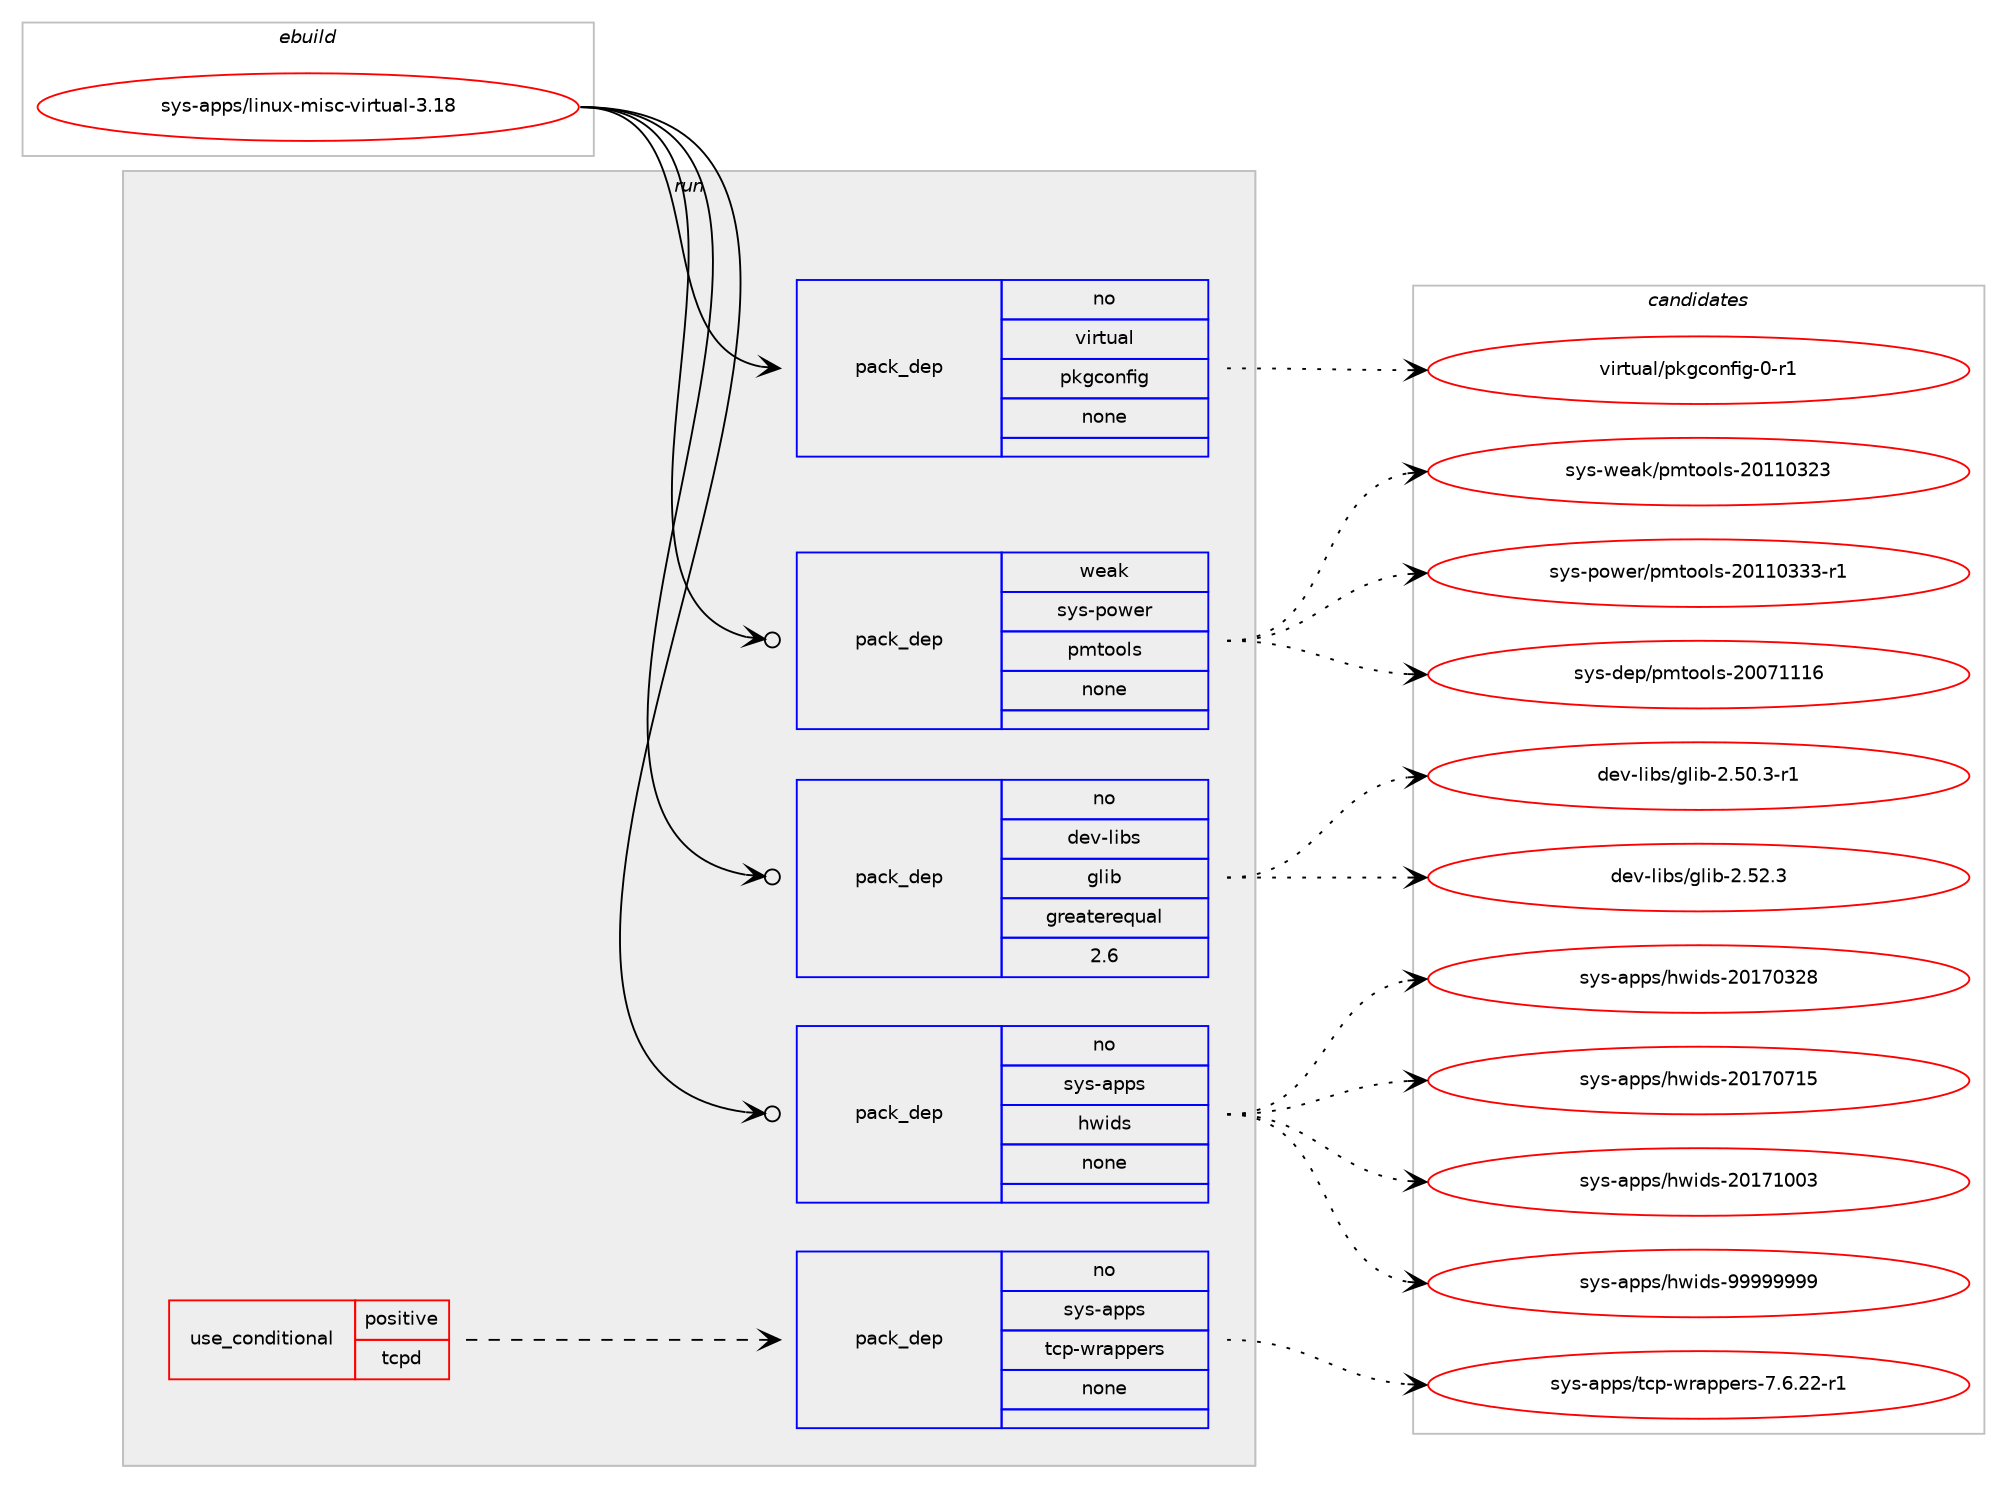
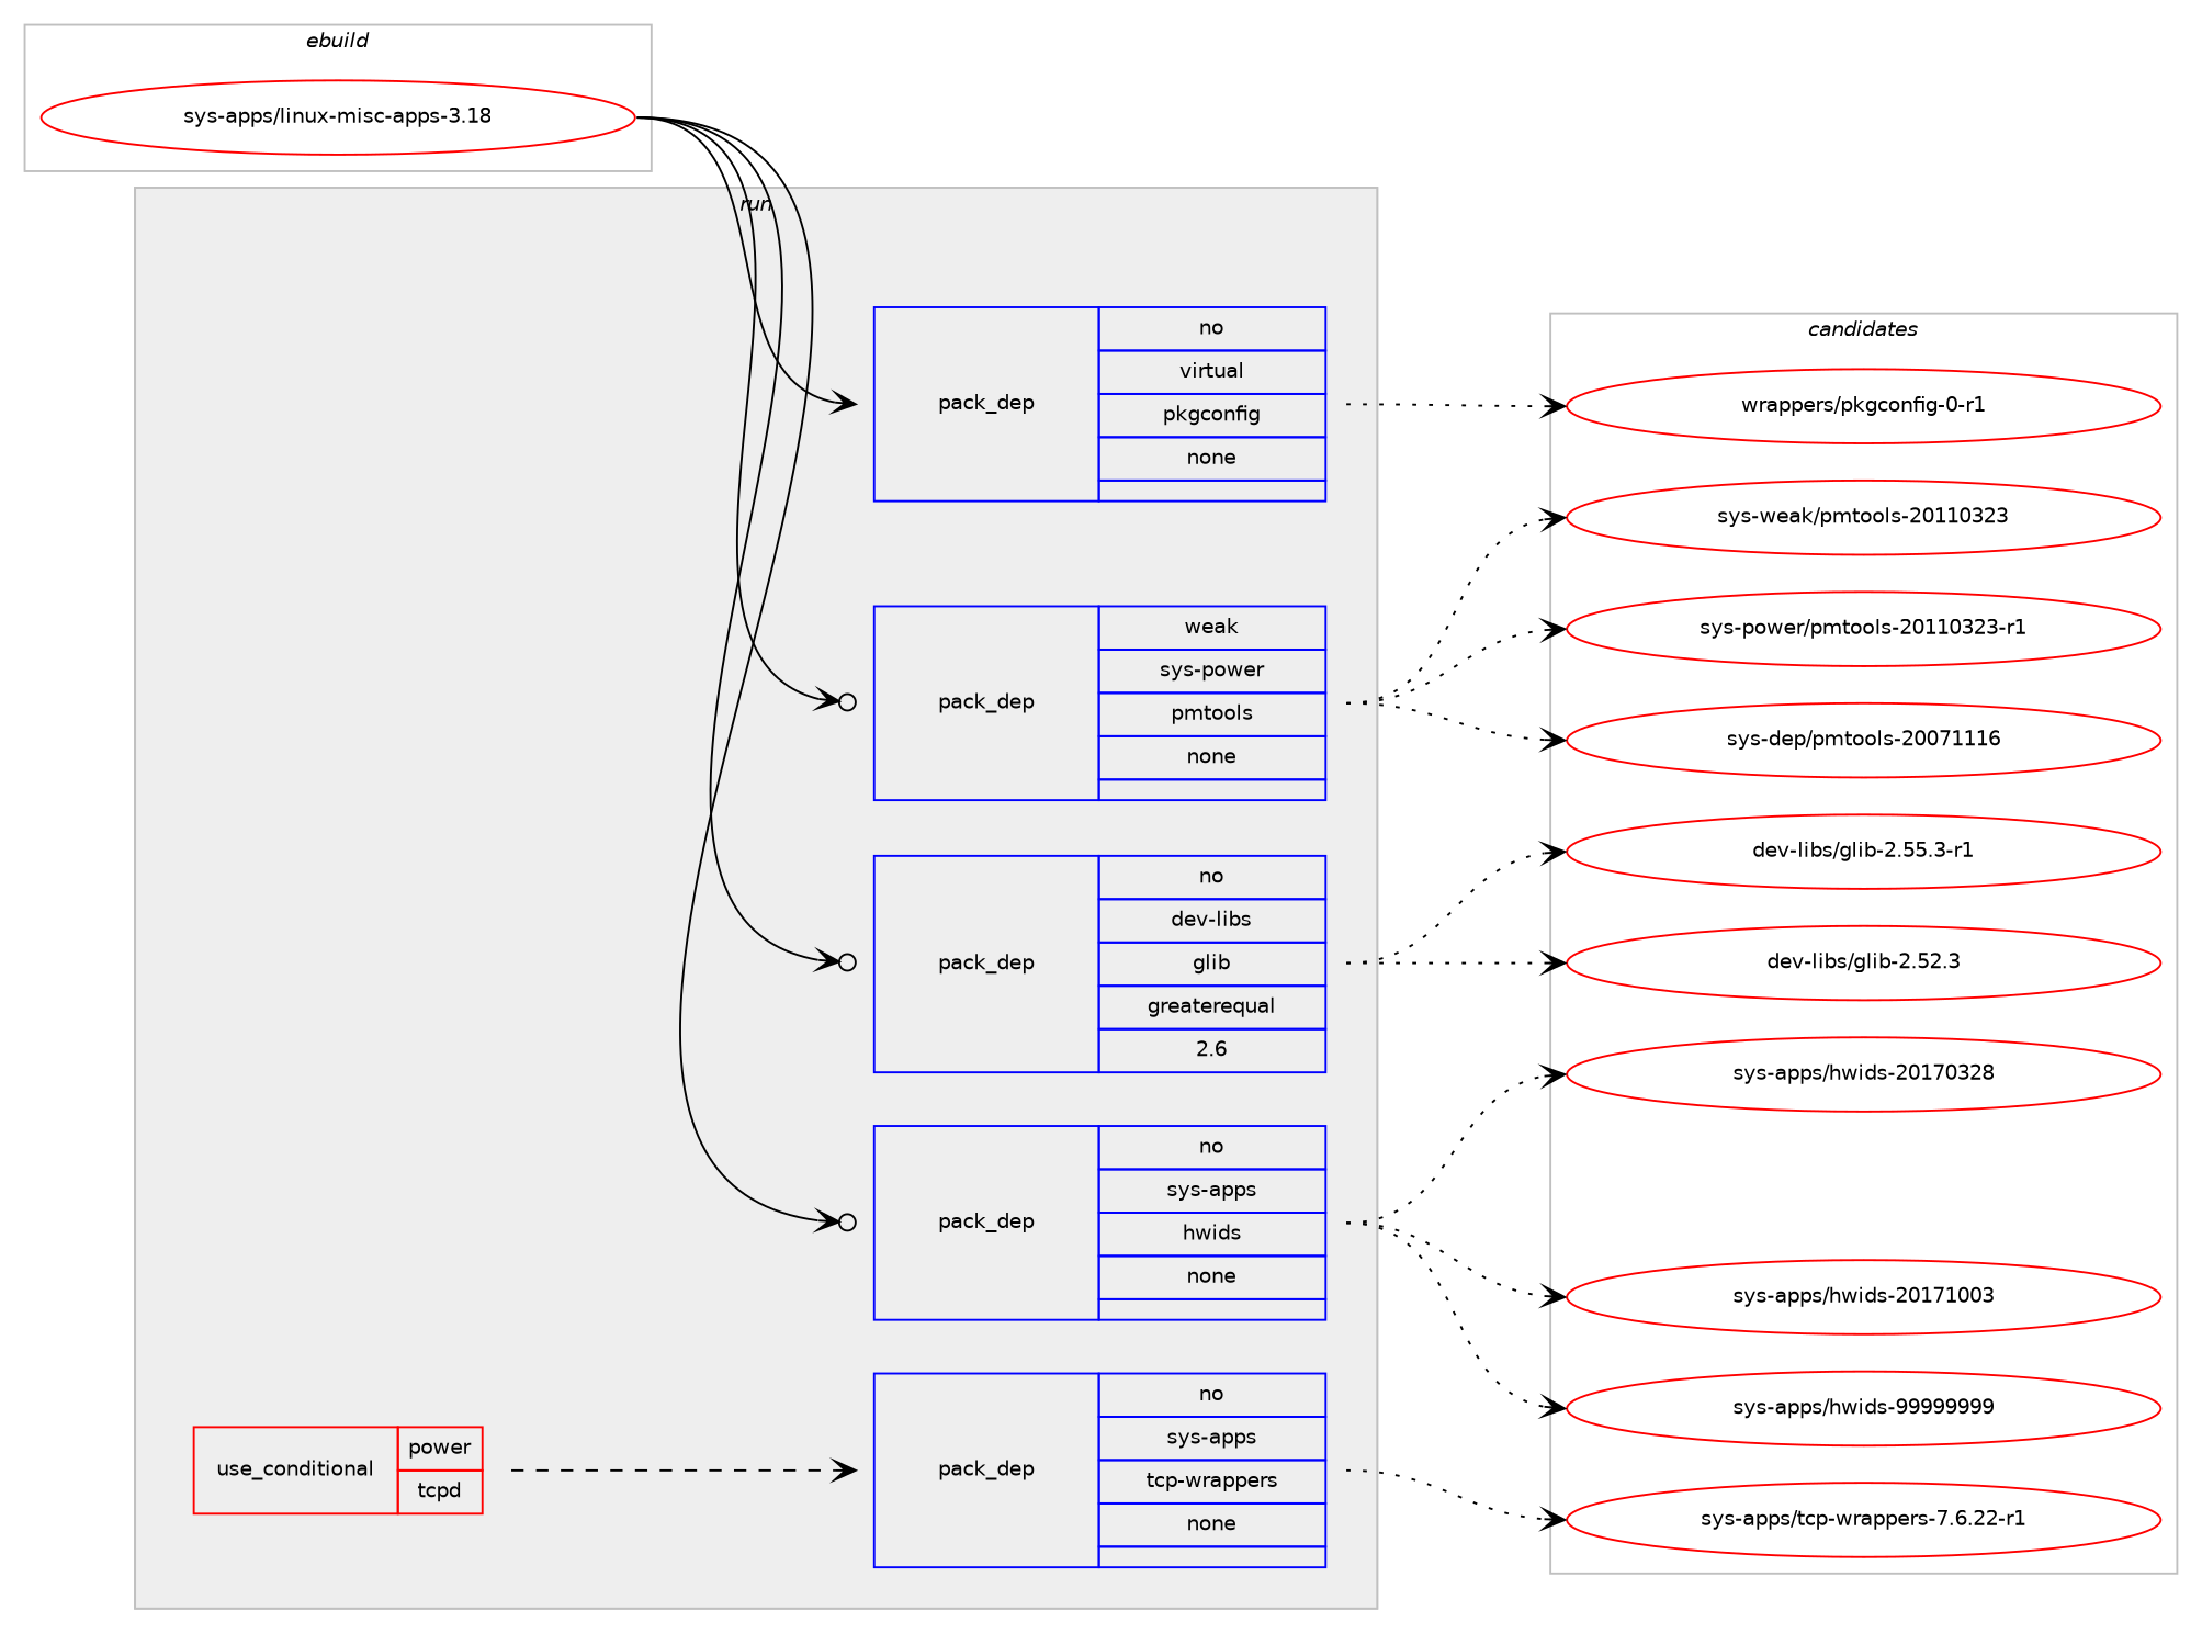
  digraph {
    compound=true
    concentrate=true
    fontname=Helvetica
    fontsize=10
    newrank=true
    rankdir=LR
    ranksep=1.5
    node [color=red fontname=Helvetica fontsize=10]
    edge [arrowhead=vee headport=w style=dotted tailport=e weight=100]
-   n1 [label="sys-apps/linux-misc-virtual-3.18" width=4]
+   n1 [label="sys-apps/linux-misc-apps-3.18" width=4]
    n2 [color=blue label=<<TABLE BORDER="0" CELLBORDER="1" CELLSPACING="0" CELLPADDING="4" WIDTH="220"><TR><TD ROWSPAN="6" CELLPADDING="30">pack_dep</TD></TR><TR><TD WIDTH="110">no</TD></TR><TR><TD>virtual</TD></TR><TR><TD>pkgconfig</TD></TR><TR><TD>none</TD></TR><TR><TD></TD></TR></TABLE>> shape=none]
    n3 [color=blue label=<<TABLE BORDER="0" CELLBORDER="1" CELLSPACING="0" CELLPADDING="4" WIDTH="220"><TR><TD ROWSPAN="6" CELLPADDING="30">pack_dep</TD></TR><TR><TD WIDTH="110">no</TD></TR><TR><TD>sys-apps</TD></TR><TR><TD>tcp-wrappers</TD></TR><TR><TD>none</TD></TR><TR><TD></TD></TR></TABLE>> shape=none]
-   n4 [label=<<TABLE BORDER="0" CELLBORDER="1" CELLSPACING="0" CELLPADDING="4"><TR><TD ROWSPAN="3" CELLPADDING="10">use_conditional</TD></TR><TR><TD>positive</TD></TR><TR><TD>tcpd</TD></TR></TABLE>> shape=none]
+   n4 [label=<<TABLE BORDER="0" CELLBORDER="1" CELLSPACING="0" CELLPADDING="4"><TR><TD ROWSPAN="3" CELLPADDING="10">use_conditional</TD></TR><TR><TD>power</TD></TR><TR><TD>tcpd</TD></TR></TABLE>> shape=none]
    n5 [color=blue label=<<TABLE BORDER="0" CELLBORDER="1" CELLSPACING="0" CELLPADDING="4" WIDTH="220"><TR><TD ROWSPAN="6" CELLPADDING="30">pack_dep</TD></TR><TR><TD WIDTH="110">no</TD></TR><TR><TD>dev-libs</TD></TR><TR><TD>glib</TD></TR><TR><TD>greaterequal</TD></TR><TR><TD>2.6</TD></TR></TABLE>> shape=none]
    n6 [color=blue label=<<TABLE BORDER="0" CELLBORDER="1" CELLSPACING="0" CELLPADDING="4" WIDTH="220"><TR><TD ROWSPAN="6" CELLPADDING="30">pack_dep</TD></TR><TR><TD WIDTH="110">no</TD></TR><TR><TD>sys-apps</TD></TR><TR><TD>hwids</TD></TR><TR><TD>none</TD></TR><TR><TD></TD></TR></TABLE>> shape=none]
    n7 [color=blue label=<<TABLE BORDER="0" CELLBORDER="1" CELLSPACING="0" CELLPADDING="4" WIDTH="220"><TR><TD ROWSPAN="6" CELLPADDING="30">pack_dep</TD></TR><TR><TD WIDTH="110">weak</TD></TR><TR><TD>sys-power</TD></TR><TR><TD>pmtools</TD></TR><TR><TD>none</TD></TR><TR><TD></TD></TR></TABLE>> shape=none]
-   n8 [label="virtual/pkgconfig-0-r1" width=4]
+   n8 [label="wrappers/pkgconfig-0-r1" width=4]
    n9 [label="sys-apps/tcp-wrappers-7.6.22-r1" width=4]
-   n10 [label="dev-libs/glib-2.50.3-r1" width=4]
+   n10 [label="dev-libs/glib-2.55.3-r1" width=4]
    n11 [label="dev-libs/glib-2.52.3" width=4]
    n12 [label="sys-apps/hwids-20170328" width=4]
-   n13 [label="sys-apps/hwids-20170715" width=4]
    n14 [label="sys-apps/hwids-20171003" width=4]
    n15 [label="sys-apps/hwids-99999999" width=4]
    n16 [label="sys-dep/pmtools-20071116" width=4]
    n17 [label="sys-weak/pmtools-20110323" width=4]
-   n18 [label="sys-power/pmtools-20110333-r1" width=4]
+   n18 [label="sys-power/pmtools-20110323-r1" width=4]
    subgraph cluster_1 {
      color=gray
      label=<<i>ebuild</i>>
      rank=same
      n1
    }
    subgraph cluster_2 {
      color=gray
      label=<<i>dependencies</i>>
      subgraph cluster_3 {
        color=gray
        fillcolor="#eeeeee"
        label=<<i>compile</i>>
        style=filled
        subgraph sub_4 {
          color=gray
          fillcolor="#eeeeee"
          label=<<i>compile</i>>
          style=filled
          n2
        }
      }
      subgraph cluster_5 {
        color=gray
        fillcolor="#eeeeee"
        label=<<i>compile and run</i>>
        style=filled
        subgraph sub_6 {
          color=gray
          fillcolor="#eeeeee"
          label=<<i>compile and run</i>>
          style=filled
          n4
          subgraph sub_7 {
            color=gray
            fillcolor="#eeeeee"
            label=<<i>compile and run</i>>
            style=filled
            n3
          }
        }
        subgraph sub_8 {
          color=gray
          fillcolor="#eeeeee"
          label=<<i>compile and run</i>>
          style=filled
          n5
        }
        subgraph sub_9 {
          color=gray
          fillcolor="#eeeeee"
          label=<<i>compile and run</i>>
          style=filled
          n6
        }
        subgraph sub_10 {
          color=gray
          fillcolor="#eeeeee"
          label=<<i>compile and run</i>>
          style=filled
          n7
        }
      }
      subgraph cluster_11 {
        color=gray
        fillcolor="#eeeeee"
        label=<<i>run</i>>
        style=filled
      }
    }
    subgraph cluster_12 {
      color=gray
      label=<<i>candidates</i>>
      rank=same
      subgraph sub_13 {
        color=black
        label=<<i>candidates</i>>
        nodesep=1
        rank=same
        n8
      }
      subgraph sub_14 {
        color=black
        label=<<i>candidates</i>>
        nodesep=1
        rank=same
        n9
      }
      subgraph sub_15 {
        color=black
        label=<<i>candidates</i>>
        nodesep=1
        rank=same
        n10
        n11
      }
      subgraph sub_16 {
        color=black
        label=<<i>candidates</i>>
        nodesep=1
        rank=same
        n12
-       n13
        n14
        n15
      }
      subgraph sub_17 {
        color=black
        label=<<i>candidates</i>>
        nodesep=1
        rank=same
        n16
        n17
        n18
      }
    }
    n1 -> n2 [style=solid weight=20]
    n1 -> n5 [arrowhead=odotvee style=solid weight=20]
    n1 -> n6 [arrowhead=odotvee style=solid weight=20]
    n1 -> n7 [arrowhead=odotvee style=solid weight=20]
    n2 -> n8
    n3 -> n9
    n4 -> n3 [style=dashed weight=20]
    n5 -> n10
    n5 -> n11
    n6 -> n12
-   n6 -> n13
    n6 -> n14
    n6 -> n15
    n7 -> n16
    n7 -> n17
    n7 -> n18
  }
